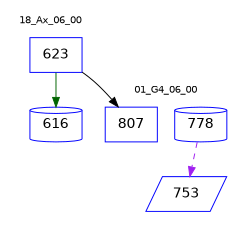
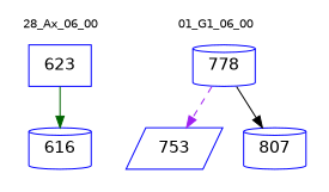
  digraph {
    fontname="DejaVu Sans"
    node [color=blue fontname="DejaVu Sans" shape=box]
    edge [fontname="DejaVu Sans" style=solid]
    n1 [label=623]
    n2 [label=616 shape=cylinder]
    n3 [label=778 shape=cylinder]
    n4 [label=753 shape=parallelogram]
-   n5 [label=807]
+   n5 [label=807 shape=cylinder]
    subgraph cluster_1 {
      color=white
      fontsize=10
-     label="18_Ax_06_00"
+     label="28_Ax_06_00"
      n1
      n2
    }
    subgraph cluster_2 {
      color=white
      fontsize=10
-     label="01_G4_06_00"
+     label="01_G1_06_00"
      n3
      n4
      n5
    }
    n1 -> n2 [color=darkgreen]
    n3 -> n4 [color=purple style=dashed]
-   n1 -> n5 [color=black]
+   n3 -> n5 [color=black]
  }
